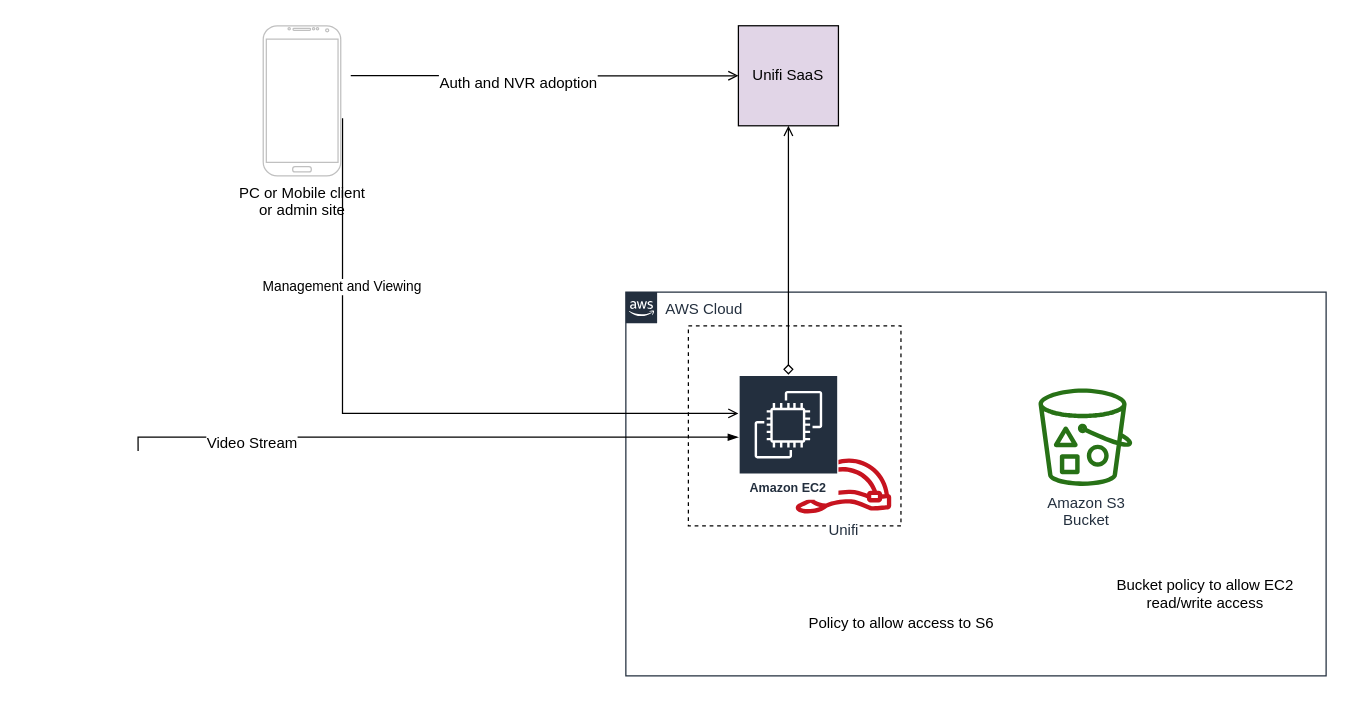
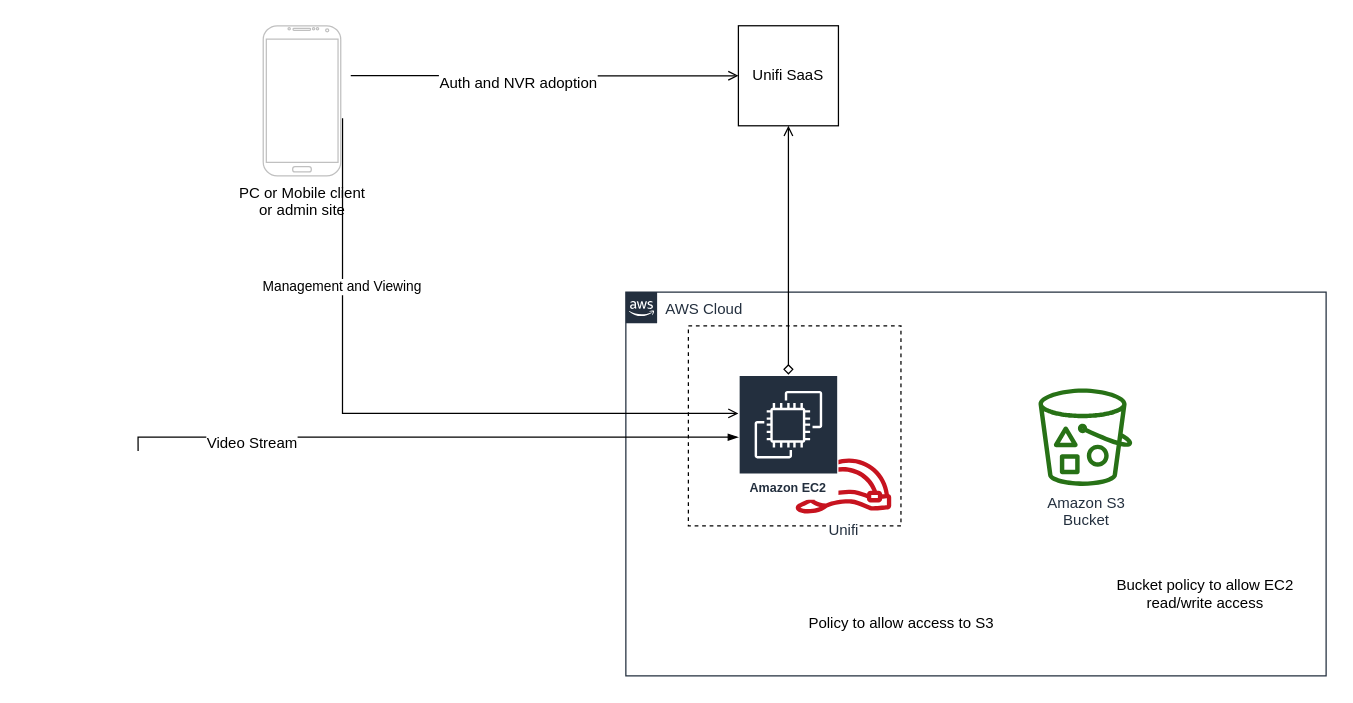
  <mxCell id="0" />
  <mxCell id="1" parent="0" />
- <mxCell id="2" value="Policy to allow access to S6" style="shape=image;html=1;verticalAlign=top;verticalLabelPosition=bottom;labelBackgroundColor=#ffffff;imageAspect=0;aspect=fixed;image=https://cdn2.iconfinder.com/data/icons/amazon-aws-stencils/100/Deployment__Management_copy_AWS_CloudFormation_Template-128.png" vertex="1" parent="1"><mxGeometry x="656" y="356" width="128" height="128" as="geometry" /></mxCell>
+ <mxCell id="2" value="Policy to allow access to S3" style="shape=image;html=1;verticalAlign=top;verticalLabelPosition=bottom;labelBackgroundColor=#ffffff;imageAspect=0;aspect=fixed;image=https://cdn2.iconfinder.com/data/icons/amazon-aws-stencils/100/Deployment__Management_copy_AWS_CloudFormation_Template-128.png" vertex="1" parent="1"><mxGeometry x="656" y="356" width="128" height="128" as="geometry" /></mxCell>
  <mxCell id="3" value="AWS Cloud" style="points=[[0,0],[0.25,0],[0.5,0],[0.75,0],[1,0],[1,0.25],[1,0.5],[1,0.75],[1,1],[0.75,1],[0.5,1],[0.25,1],[0,1],[0,0.75],[0,0.5],[0,0.25]];outlineConnect=0;gradientColor=none;html=1;whiteSpace=wrap;fontSize=12;fontStyle=0;shape=mxgraph.aws4.group;grIcon=mxgraph.aws4.group_aws_cloud_alt;strokeColor=#232F3E;fillColor=none;verticalAlign=top;align=left;spacingLeft=30;fontColor=#232F3E;dashed=0;labelBackgroundColor=#ffffff;" vertex="1" parent="1"><mxGeometry x="500" y="233" width="560" height="307" as="geometry" /></mxCell>
  <mxCell id="4" value="Management and Viewing" style="edgeStyle=orthogonalEdgeStyle;rounded=0;orthogonalLoop=1;jettySize=auto;html=1;entryX=1.023;entryY=0.616;entryDx=0;entryDy=0;entryPerimeter=0;startArrow=open;startFill=0;endArrow=none;endFill=0;verticalAlign=top;" edge="1" parent="1" source="8" target="18"><mxGeometry x="0.559" relative="1" as="geometry"><Array as="points"><mxPoint x="273" y="330" /></Array><mxPoint as="offset" /></mxGeometry></mxCell>
  <mxCell id="5" value="" style="rounded=0;whiteSpace=wrap;html=1;dashed=1;labelBackgroundColor=#ffffff;fillColor=none;gradientColor=none;align=left;" parent="1" vertex="1"><mxGeometry x="550" y="260" width="170" height="160" as="geometry" /></mxCell>
  <mxCell id="6" value="Amazon S3&lt;br&gt;Bucket&lt;br&gt;" style="outlineConnect=0;fontColor=#232F3E;gradientColor=none;fillColor=#277116;strokeColor=none;dashed=0;verticalLabelPosition=bottom;verticalAlign=top;align=center;html=1;fontSize=12;fontStyle=0;aspect=fixed;pointerEvents=1;shape=mxgraph.aws4.bucket_with_objects;labelBackgroundColor=#ffffff;" parent="1" vertex="1"><mxGeometry x="830" y="310" width="75" height="78" as="geometry" /></mxCell>
  <mxCell id="7" value="Unifi" style="outlineConnect=0;fontColor=#232F3E;gradientColor=none;fillColor=#C7131F;strokeColor=none;dashed=0;verticalLabelPosition=bottom;verticalAlign=top;align=center;html=1;fontSize=12;fontStyle=0;aspect=fixed;pointerEvents=1;shape=mxgraph.aws4.role;labelBackgroundColor=#ffffff;" parent="1" vertex="1"><mxGeometry x="635" y="366" width="78" height="44" as="geometry" /></mxCell>
  <mxCell id="8" value="Amazon EC2" style="outlineConnect=0;fontColor=#232F3E;gradientColor=none;strokeColor=#ffffff;fillColor=#232F3E;dashed=0;verticalLabelPosition=middle;verticalAlign=bottom;align=center;html=1;whiteSpace=wrap;fontSize=10;fontStyle=1;spacing=3;shape=mxgraph.aws4.productIcon;prIcon=mxgraph.aws4.ec2;" vertex="1" parent="1"><mxGeometry x="590" y="299" width="80" height="100" as="geometry" /></mxCell>
  <mxCell id="9" value="&lt;div&gt;Bucket policy to allow EC2 &lt;br&gt;&lt;/div&gt;&lt;div&gt;read/write access&lt;/div&gt;" style="shape=image;html=1;verticalAlign=top;verticalLabelPosition=bottom;labelBackgroundColor=#ffffff;imageAspect=0;aspect=fixed;image=https://cdn2.iconfinder.com/data/icons/amazon-aws-stencils/100/Deployment__Management_copy_AWS_CloudFormation_Template-128.png" vertex="1" parent="1"><mxGeometry x="898.5" y="326" width="128" height="128" as="geometry" /></mxCell>
  <mxCell id="10" value="" style="shape=image;imageAspect=0;aspect=fixed;verticalLabelPosition=bottom;verticalAlign=top;image=https://cdn.shopify.com/s/files/1/1439/1668/products/UVC-G3-FLEX_Front_1024x1024.png?v=1561508041;" vertex="1" parent="1"><mxGeometry x="20" y="284" width="130" height="130" as="geometry" /></mxCell>
  <mxCell id="11" style="edgeStyle=orthogonalEdgeStyle;rounded=0;orthogonalLoop=1;jettySize=auto;html=1;startArrow=blockThin;startFill=1;endArrow=none;endFill=0;entryX=0.538;entryY=0.262;entryDx=0;entryDy=0;entryPerimeter=0;" edge="1" parent="1" source="8" target="13"><mxGeometry relative="1" as="geometry"><mxPoint x="390" y="360" as="targetPoint" /><Array as="points"><mxPoint x="110" y="349" /></Array></mxGeometry></mxCell>
  <mxCell id="12" value="Video Stream" style="text;html=1;resizable=0;points=[];align=center;verticalAlign=middle;labelBackgroundColor=#ffffff;" vertex="1" connectable="0" parent="11"><mxGeometry x="0.588" y="4" relative="1" as="geometry"><mxPoint as="offset" /></mxGeometry></mxCell>
  <mxCell id="13" value="" style="shape=image;imageAspect=0;aspect=fixed;verticalLabelPosition=bottom;verticalAlign=top;image=https://cdn.shopify.com/s/files/1/1439/1668/products/UVC-G3-FLEX_Front_1024x1024.png?v=1561508041;" vertex="1" parent="1"><mxGeometry x="40" y="326" width="130" height="130" as="geometry" /></mxCell>
  <mxCell id="14" style="edgeStyle=orthogonalEdgeStyle;rounded=0;orthogonalLoop=1;jettySize=auto;html=1;exitX=0.5;exitY=1;exitDx=0;exitDy=0;startArrow=open;startFill=0;endArrow=diamond;endFill=0;" edge="1" parent="1" source="17" target="8"><mxGeometry relative="1" as="geometry" /></mxCell>
  <mxCell id="15" style="edgeStyle=orthogonalEdgeStyle;rounded=0;orthogonalLoop=1;jettySize=auto;html=1;exitX=0;exitY=0.5;exitDx=0;exitDy=0;startArrow=open;startFill=0;endArrow=none;endFill=0;" edge="1" parent="1" source="17"><mxGeometry relative="1" as="geometry"><mxPoint x="280" y="59.824" as="targetPoint" /></mxGeometry></mxCell>
  <mxCell id="16" value="Auth and NVR adoption" style="text;html=1;resizable=0;points=[];align=center;verticalAlign=middle;labelBackgroundColor=#ffffff;" vertex="1" connectable="0" parent="15"><mxGeometry x="0.139" y="5" relative="1" as="geometry"><mxPoint as="offset" /></mxGeometry></mxCell>
- <mxCell id="17" value="Unifi SaaS" style="whiteSpace=wrap;html=1;aspect=fixed;fillColor=#e1d5e7;" vertex="1" parent="1"><mxGeometry x="590" y="20" width="80" height="80" as="geometry" /></mxCell>
+ <mxCell id="17" value="Unifi SaaS" style="whiteSpace=wrap;html=1;aspect=fixed;" vertex="1" parent="1"><mxGeometry x="590" y="20" width="80" height="80" as="geometry" /></mxCell>
  <mxCell id="18" value="&lt;div&gt;PC or Mobile client&lt;/div&gt;&lt;div&gt;or admin site&lt;/div&gt;" style="verticalLabelPosition=bottom;verticalAlign=top;html=1;shadow=0;dashed=0;strokeWidth=1;shape=mxgraph.android.phone2;fillColor=#ffffff;strokeColor=#c0c0c0;" vertex="1" parent="1"><mxGeometry x="210" y="20" width="62" height="120" as="geometry" /></mxCell>
